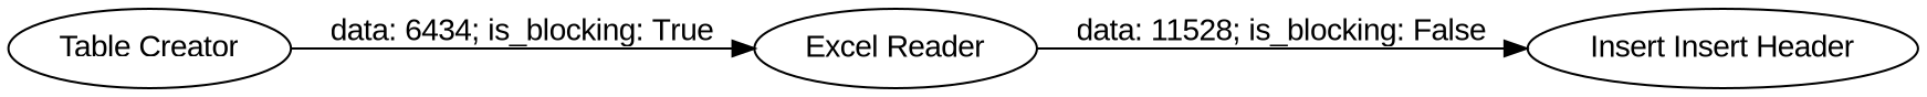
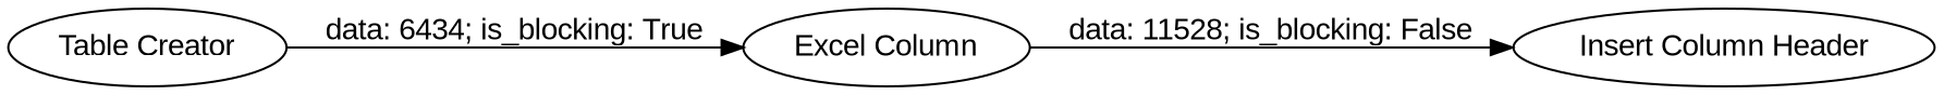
  digraph {
    fontname="Liberation Sans"
    rankdir=LR
    node [fontname="Liberation Sans"]
    edge [fontname="Liberation Sans"]
-   n1 [label="Insert Insert Header"]
+   n1 [label="Insert Column Header"]
    n2 [label="Table Creator"]
-   n3 [label="Excel Reader"]
+   n3 [label="Excel Column"]
    n2 -> n3 [label="data: 6434; is_blocking: True"]
    n3 -> n1 [label="data: 11528; is_blocking: False"]
  }
